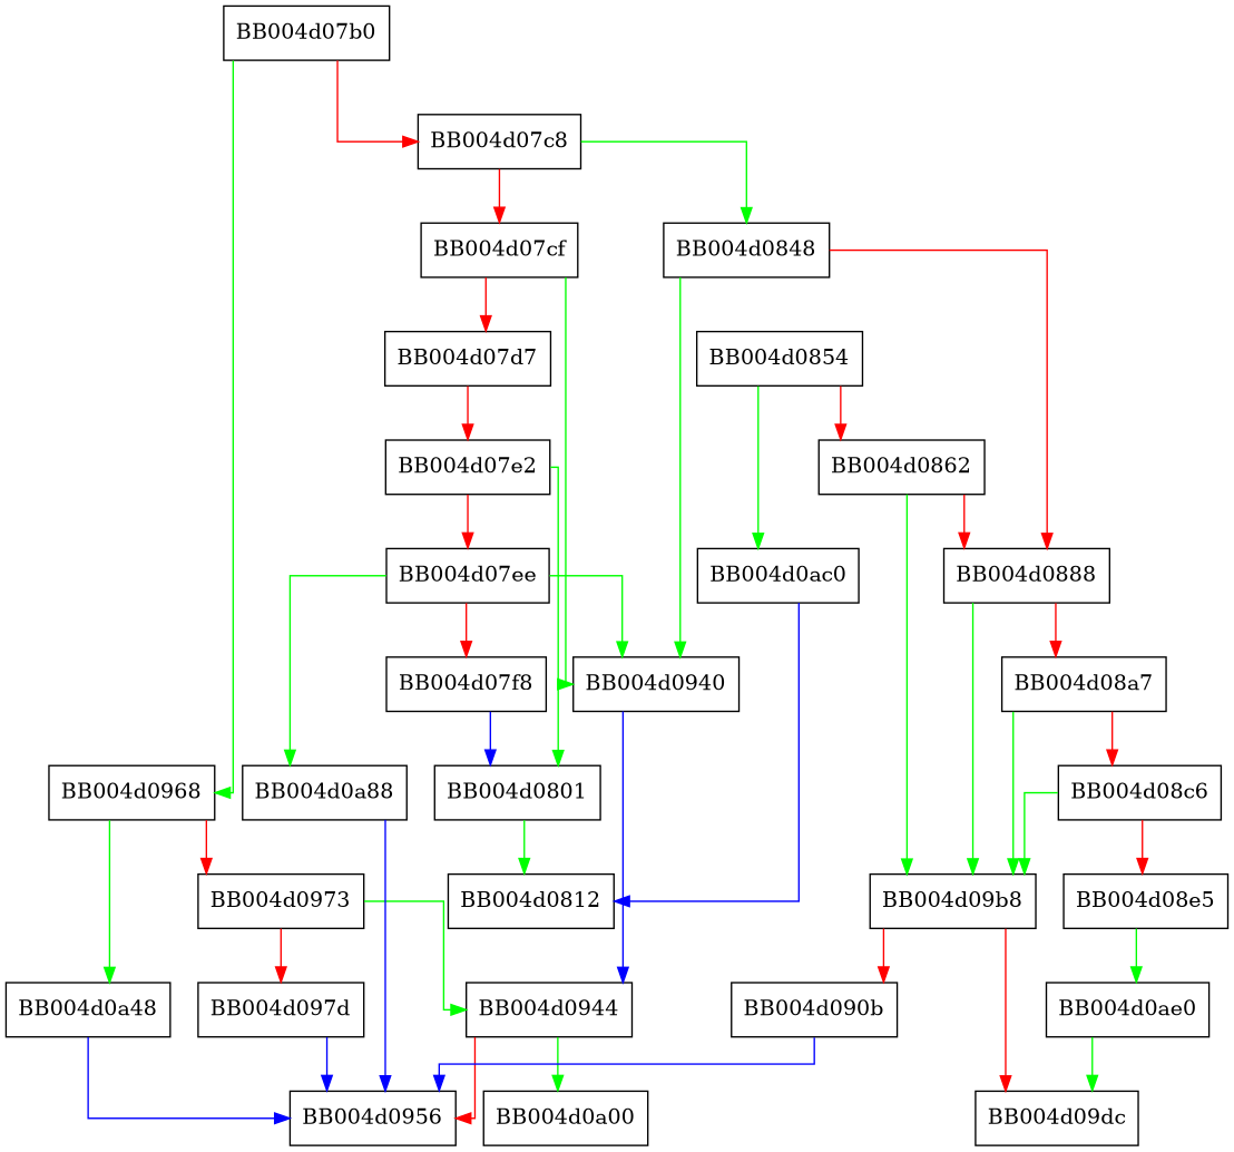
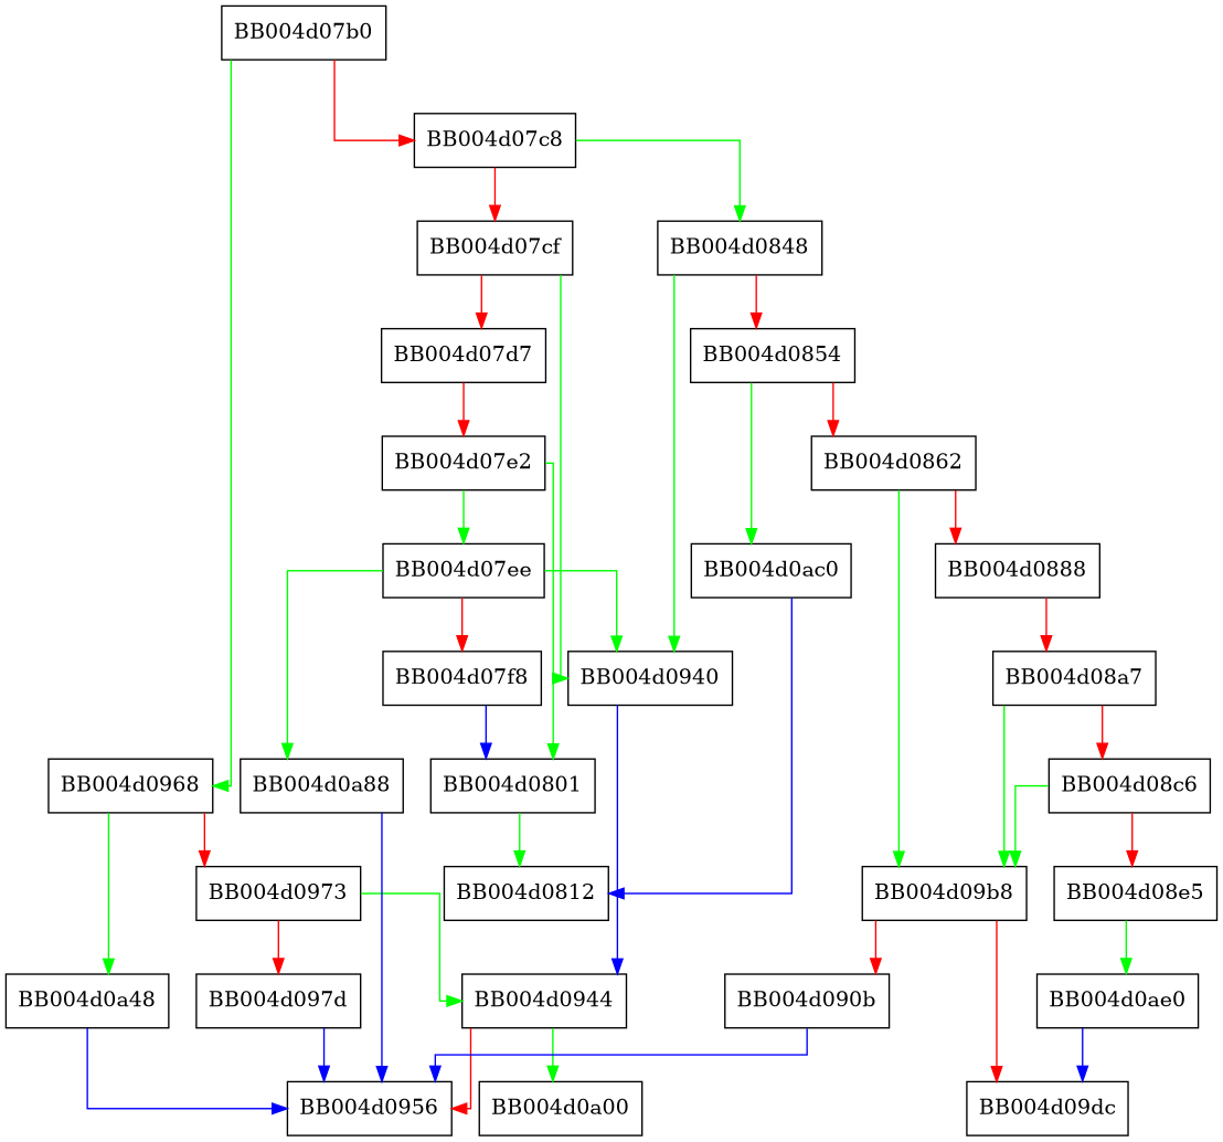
  digraph {
    splines=ortho
    node [shape=box]
    edge [color=green]
    BB004d07b0
    BB004d0968
    BB004d07c8
    BB004d0a48
    BB004d0973
    BB004d0848
    BB004d07cf
    BB004d0956
    BB004d0944
    BB004d097d
    BB004d0940
    BB004d0854
    BB004d07d7
    BB004d0ac0
    BB004d0862
    BB004d07e2
    BB004d0a00
    BB004d0801
    BB004d07ee
    BB004d0812
    BB004d0a88
    BB004d07f8
    BB004d09b8
    BB004d0888
    BB004d09dc
    BB004d090b
    BB004d08a7
    BB004d08c6
    BB004d08e5
    BB004d0ae0
    BB004d07b0 -> BB004d0968
    BB004d07b0 -> BB004d07c8 [color=red]
    BB004d0968 -> BB004d0a48
    BB004d0968 -> BB004d0973 [color=red]
    BB004d07c8 -> BB004d0848
    BB004d07c8 -> BB004d07cf [color=red]
    BB004d0a48 -> BB004d0956 [color=blue]
    BB004d0973 -> BB004d0944
    BB004d0973 -> BB004d097d [color=red]
    BB004d0848 -> BB004d0940
-   BB004d0848 -> BB004d0888 [color=red]
+   BB004d0848 -> BB004d0854 [color=red]
    BB004d07cf -> BB004d0940
    BB004d07cf -> BB004d07d7 [color=red]
    BB004d0944 -> BB004d0956 [color=red]
    BB004d0944 -> BB004d0a00
    BB004d097d -> BB004d0956 [color=blue]
    BB004d0940 -> BB004d0944 [color=blue]
    BB004d0854 -> BB004d0ac0
    BB004d0854 -> BB004d0862 [color=red]
    BB004d07d7 -> BB004d07e2 [color=red]
    BB004d0ac0 -> BB004d0812 [color=blue]
    BB004d0862 -> BB004d09b8
    BB004d0862 -> BB004d0888 [color=red]
    BB004d07e2 -> BB004d0801
-   BB004d07e2 -> BB004d07ee [color=red]
+   BB004d07e2 -> BB004d07ee
    BB004d0801 -> BB004d0812
    BB004d07ee -> BB004d0940
    BB004d07ee -> BB004d0a88
    BB004d07ee -> BB004d07f8 [color=red]
    BB004d0a88 -> BB004d0956 [color=blue]
    BB004d07f8 -> BB004d0801 [color=blue]
    BB004d09b8 -> BB004d09dc [color=red]
    BB004d09b8 -> BB004d090b [color=red]
-   BB004d0888 -> BB004d09b8
    BB004d0888 -> BB004d08a7 [color=red]
    BB004d090b -> BB004d0956 [color=blue]
    BB004d08a7 -> BB004d09b8
    BB004d08a7 -> BB004d08c6 [color=red]
    BB004d08c6 -> BB004d09b8
    BB004d08c6 -> BB004d08e5 [color=red]
    BB004d08e5 -> BB004d0ae0
-   BB004d0ae0 -> BB004d09dc
+   BB004d0ae0 -> BB004d09dc [color=blue]
  }
